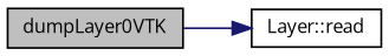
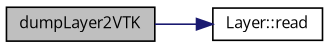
  digraph {
    rankdir=LR
    fontname="Open Sans"
    node [color=black fontname="Open Sans" fontsize=10 shape=record style=filled]
-   n1 [fillcolor=grey75 fontcolor=black height=0.2 label=dumpLayer0VTK width=0.4]
+   n1 [fillcolor=grey75 fontcolor=black height=0.2 label=dumpLayer2VTK width=0.4]
    n2 [fillcolor=white height=0.2 label="Layer::read" width=0.4]
    n1 -> n2 [color=midnightblue fontname="Open Sans" fontsize=10 labelfontname=Helvetica labelfontsize=10 style=solid]
  }
